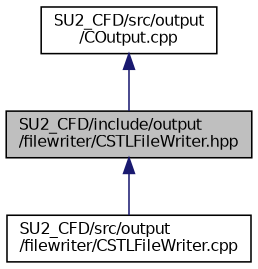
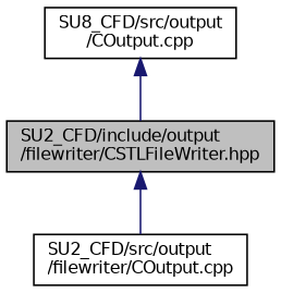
  digraph {
    node [color=black fillcolor=white fontname=Helvetica fontsize=10 shape=record style=filled]
    edge [color=midnightblue dir=back fontname=Helvetica fontsize=10 labelfontname=Helvetica labelfontsize=10 style=solid]
    n1 [fillcolor=grey75 fontcolor=black height=0.2 label="SU2_CFD/include/output\l/filewriter/CSTLFileWriter.hpp" width=0.4]
-   n2 [height=0.2 label="SU2_CFD/src/output\l/filewriter/CSTLFileWriter.cpp" width=0.4]
-   n3 [height=0.2 label="SU2_CFD/src/output\l/COutput.cpp" width=0.4]
+   n2 [height=0.2 label="SU2_CFD/src/output\l/filewriter/COutput.cpp" width=0.4]
+   n3 [height=0.2 label="SU8_CFD/src/output\l/COutput.cpp" width=0.4]
    n1 -> n2
    n3 -> n1
  }
